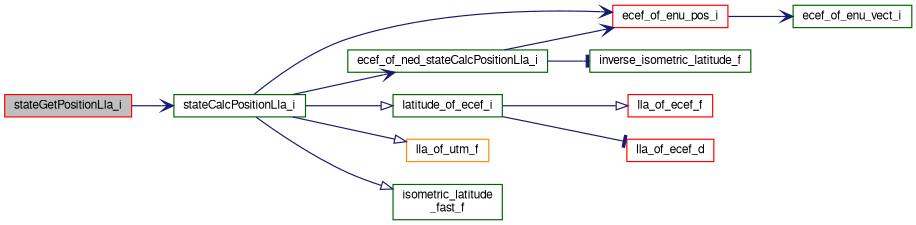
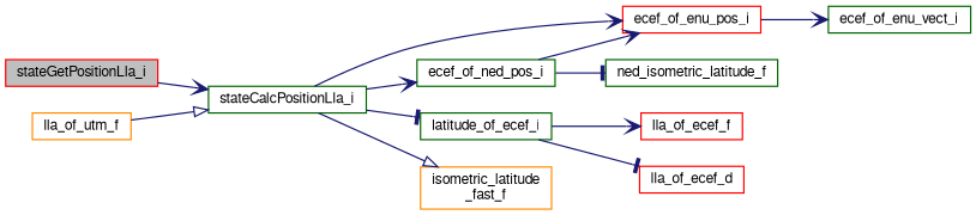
  digraph {
    rankdir=LR
    node [color=darkgreen fillcolor=white fontname=FreeSans fontsize=10 shape=record style=filled]
    edge [arrowhead=vee color=midnightblue fontname=FreeSans fontsize=10 labelfontname=FreeSans labelfontsize=10 style=solid]
    n1 [color=red fillcolor=grey75 fontcolor=black height=0.2 label=stateGetPositionLla_i width=0.4]
    n2 [height=0.2 label=stateCalcPositionLla_i width=0.4]
    n3 [color=red height=0.2 label=ecef_of_enu_pos_i width=0.4]
-   n4 [height=0.2 label=ecef_of_ned_stateCalcPositionLla_i width=0.4]
+   n4 [height=0.2 label=ecef_of_ned_pos_i width=0.4]
    n5 [height=0.2 label=latitude_of_ecef_i width=0.4]
    n6 [color=darkorange height=0.2 label=lla_of_utm_f width=0.4]
-   n7 [height=0.2 label="isometric_latitude\l_fast_f" width=0.4]
+   n7 [color=darkorange height=0.2 label="isometric_latitude\l_fast_f" width=0.4]
    n8 [height=0.2 label=ecef_of_enu_vect_i width=0.4]
-   n9 [height=0.2 label=inverse_isometric_latitude_f width=0.4]
+   n9 [height=0.2 label=ned_isometric_latitude_f width=0.4]
    n10 [color=red height=0.2 label=lla_of_ecef_f width=0.4]
    n11 [color=red height=0.2 label=lla_of_ecef_d width=0.4]
    n1 -> n2
    n2 -> n3
    n2 -> n4
-   n2 -> n5 [arrowhead=onormal]
-   n2 -> n6 [arrowhead=onormal]
+   n2 -> n5 [arrowhead=tee]
+   n6 -> n2 [arrowhead=onormal]
    n2 -> n7 [arrowhead=onormal]
    n3 -> n8
    n4 -> n3
    n4 -> n9 [arrowhead=tee]
-   n5 -> n10 [arrowhead=onormal]
+   n5 -> n10
    n5 -> n11 [arrowhead=tee]
  }
